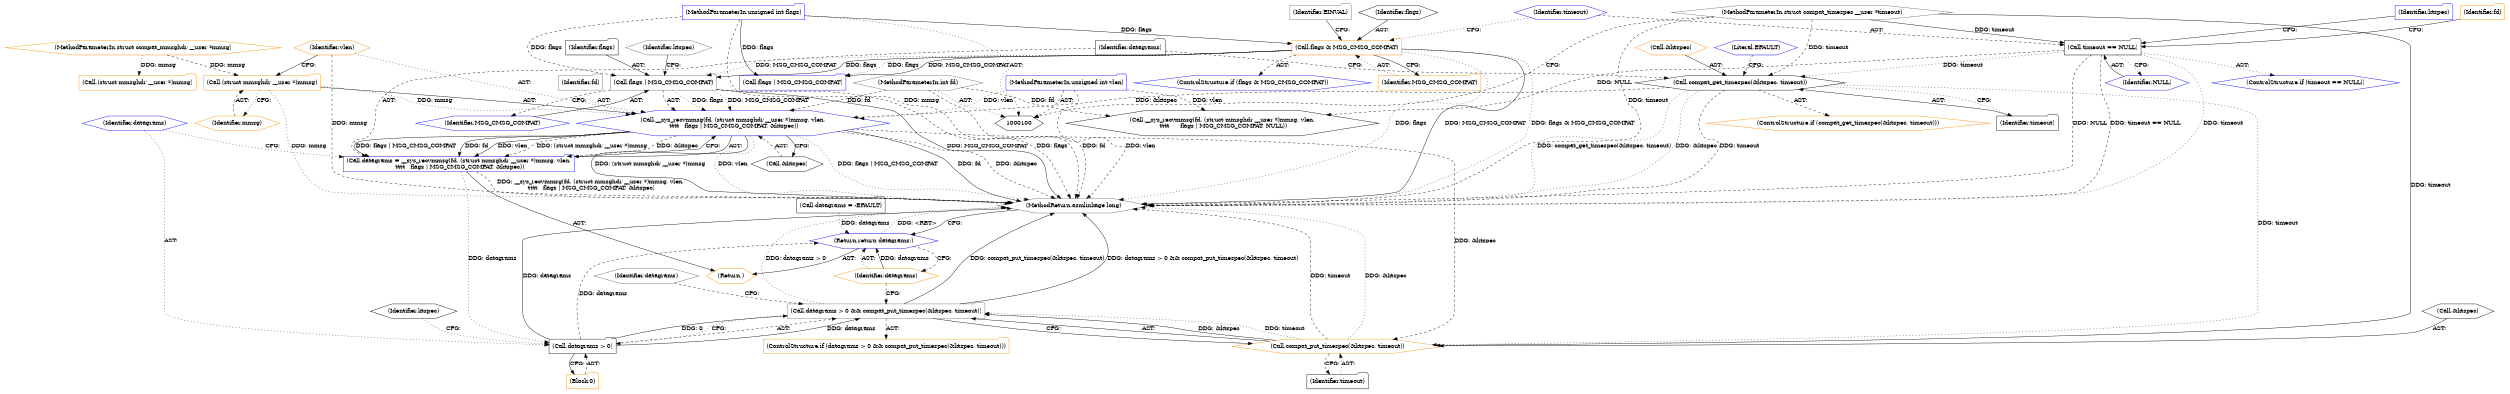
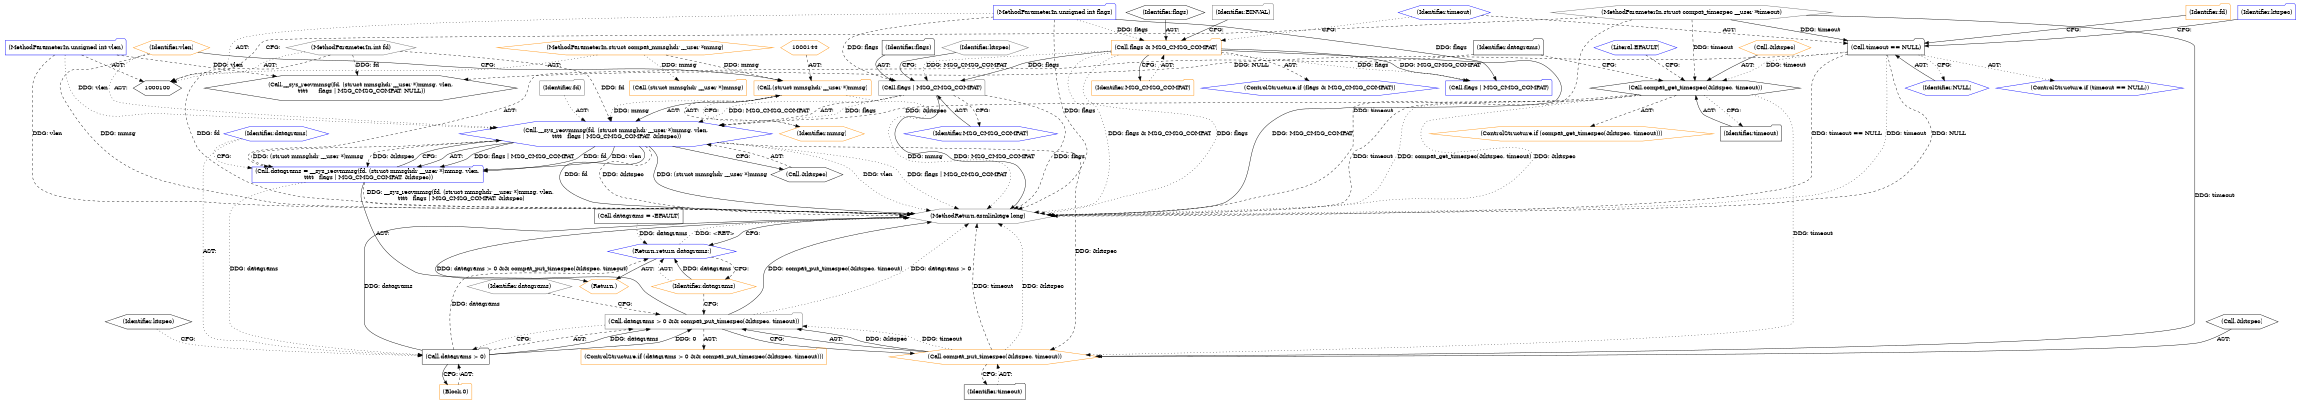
  digraph {
    node [color=darkorange shape=hexagon]
    edge [style=dashed]
    n1 [color=blue label="(Call,__sys_recvmmsg(fd, (struct mmsghdr __user *)mmsg, vlen,\n \t\t\t\t   flags | MSG_CMSG_COMPAT, &ktspec))"]
    n2 [color=blue label="(Call,datagrams = __sys_recvmmsg(fd, (struct mmsghdr __user *)mmsg, vlen,\n \t\t\t\t   flags | MSG_CMSG_COMPAT, &ktspec))" shape=folder]
    n3 [label="(Call,compat_put_timespec(&ktspec, timeout))"]
    n4 [color=black label="(Call,&ktspec)"]
    n5 [color=gray40 label="(MethodReturn,asmlinkage long)"]
    n6 [color=black label="(Call,datagrams > 0)" shape=folder]
    n7 [label="(Return,)"]
    n8 [color=gray40 label="(Call,datagrams > 0 && compat_put_timespec(&ktspec, timeout))" shape=folder]
    n9 [color=black label="(Identifier,timeout)" shape=folder]
    n10 [color=blue label="(Return,return datagrams;)"]
    n11 [color=gray40 label="(MethodParameterIn,int fd)"]
    n12 [color=black label="(Call,__sys_recvmmsg(fd, (struct mmsghdr __user *)mmsg, vlen,\n \t\t\t\t      flags | MSG_CMSG_COMPAT, NULL))"]
    1000100 [color=black]
    n14 [label="(Call,(struct mmsghdr __user *)mmsg)" shape=folder]
    n15 [label="(Identifier,mmsg)"]
    n16 [label="(MethodParameterIn,struct compat_mmsghdr __user *mmsg)"]
    n17 [label="(Call,(struct mmsghdr __user *)mmsg)" shape=folder]
    n18 [color=blue label="(MethodParameterIn,unsigned int vlen)" shape=folder]
    n19 [color=gray40 label="(Call,flags | MSG_CMSG_COMPAT)" shape=folder]
    n20 [color=blue label="(Identifier,MSG_CMSG_COMPAT)"]
    n21 [label="(Call,flags & MSG_CMSG_COMPAT)" shape=folder]
    n22 [label="(Identifier,MSG_CMSG_COMPAT)" shape=folder]
    n23 [color=blue label="(ControlStructure,if (flags & MSG_CMSG_COMPAT))"]
    n24 [color=blue label="(Call,flags | MSG_CMSG_COMPAT)" shape=folder]
    n25 [color=blue label="(MethodParameterIn,unsigned int flags)" shape=folder]
    n26 [color=black label="(Call,compat_get_timespec(&ktspec, timeout))"]
    n27 [label="(ControlStructure,if (compat_get_timespec(&ktspec, timeout)))"]
    n28 [color=black label="(Identifier,timeout)" shape=folder]
    n29 [color=black label="(Call,timeout == NULL)" shape=folder]
    n30 [color=blue label="(Identifier,NULL)"]
    n31 [color=blue label="(ControlStructure,if (timeout == NULL))"]
    n32 [color=gray40 label="(MethodParameterIn,struct compat_timespec __user *timeout)"]
    n33 [label="(Block,0)" shape=folder]
    n34 [label="(ControlStructure,if (datagrams > 0 && compat_put_timespec(&ktspec, timeout)))" shape=folder]
    n35 [label="(Identifier,datagrams)"]
    n36 [color=black label="(Identifier,ktspec)"]
    n37 [color=black label="(Call,&ktspec)"]
    n38 [color=gray40 label="(Identifier,datagrams)"]
    n39 [color=gray40 label="(Identifier,fd)" shape=folder]
    n40 [color=gray40 label="(Identifier,ktspec)"]
    n41 [label="(Identifier,fd)" shape=folder]
    n42 [label="(Call,&ktspec)"]
    n43 [color=blue label="(Identifier,timeout)"]
    n44 [color=black label="(Call,datagrams = -EFAULT)" shape=folder]
    n45 [color=blue label="(Identifier,datagrams)"]
    n46 [color=black label="(Identifier,flags)"]
    n47 [color=gray40 label="(Identifier,EINVAL)" shape=folder]
    n48 [color=black label="(Identifier,datagrams)" shape=folder]
    n49 [color=blue label="(Identifier,ktspec)" shape=folder]
    n50 [label="(Identifier,vlen)"]
    n51 [color=black label="(Identifier,flags)" shape=folder]
    n52 [color=blue label="(Literal,EFAULT)"]
+   1000144
    n1 -> n2 [label="AST: " style=solid]
    n1 -> n2 [label="DDG: flags | MSG_CMSG_COMPAT" style=solid]
    n1 -> n2 [label="DDG: fd" style=solid]
    n1 -> n2 [label="DDG: vlen" style=solid]
    n1 -> n2 [label="DDG: (struct mmsghdr __user *)mmsg"]
    n1 -> n2 [label="DDG: &ktspec"]
    n1 -> n3 [label="DDG: &ktspec"]
    n1 -> n4 [label="CFG: " style=solid]
    n1 -> n5 [label="DDG: fd" style=solid]
    n1 -> n5 [label="DDG: &ktspec"]
    n1 -> n5 [label="DDG: (struct mmsghdr __user *)mmsg" style=solid]
    n1 -> n5 [label="DDG: vlen" style=dotted]
    n1 -> n5 [label="DDG: flags | MSG_CMSG_COMPAT" style=dotted]
    n2 -> n1 [label="CFG: " style=solid]
    n2 -> n5 [label="DDG: __sys_recvmmsg(fd, (struct mmsghdr __user *)mmsg, vlen,\n \t\t\t\t   flags | MSG_CMSG_COMPAT, &ktspec)"]
    n2 -> n6 [label="DDG: datagrams" style=dotted]
    n2 -> n7 [label="AST: " style=solid]
    n3 -> n5 [label="DDG: timeout"]
    n3 -> n5 [label="DDG: &ktspec" style=dotted]
    n3 -> n8 [label="AST: " style=solid]
    n3 -> n8 [label="DDG: &ktspec" style=solid]
    n3 -> n8 [label="DDG: timeout" style=dotted]
    n3 -> n9 [label="CFG: "]
    n4 -> n1 [label="AST: "]
    n5 -> n10 [label="CFG: " style=solid]
    n6 -> n5 [label="DDG: datagrams" style=solid]
    n6 -> n8 [label="AST: "]
    n6 -> n8 [label="DDG: datagrams" style=solid]
    n6 -> n8 [label="DDG: 0" style=solid]
    n6 -> n10 [label="DDG: datagrams"]
    n6 -> n33 [label="CFG: " style=solid]
    n8 -> n3 [label="CFG: " style=solid]
    n8 -> n5 [label="DDG: compat_put_timespec(&ktspec, timeout)" style=solid]
    n8 -> n5 [label="DDG: datagrams > 0" style=dotted]
    n8 -> n5 [label="DDG: datagrams > 0 && compat_put_timespec(&ktspec, timeout)" style=solid]
    n8 -> n6 [label="CFG: " style=dotted]
    n8 -> n34 [label="AST: "]
    n9 -> n3 [label="AST: " style=dotted]
    n10 -> n5 [label="DDG: <RET>" style=dotted]
    n10 -> n7 [label="AST: " style=solid]
    n10 -> n35 [label="CFG: "]
    n11 -> n1 [label="DDG: fd"]
    n11 -> n5 [label="DDG: fd"]
    n11 -> n12 [label="DDG: fd"]
    n11 -> 1000100 [label="AST: " style=dotted]
    n14 -> n1 [label="AST: " style=solid]
    n14 -> n1 [label="DDG: mmsg" style=dotted]
    n14 -> n5 [label="DDG: mmsg" style=dotted]
    n14 -> n15 [label="CFG: " style=dotted]
    n15 -> n14 [label="AST: "]
+   n16 -> 1000100 [label="AST: " style=dotted]
    n16 -> n14 [label="DDG: mmsg"]
    n16 -> n17 [label="DDG: mmsg" style=dotted]
    n18 -> n1 [label="DDG: vlen" style=dotted]
    n18 -> n5 [label="DDG: vlen"]
    n18 -> n12 [label="DDG: vlen"]
    n18 -> 1000100 [label="AST: "]
    n19 -> n1 [label="AST: "]
    n19 -> n1 [label="DDG: flags" style=dotted]
    n19 -> n1 [label="DDG: MSG_CMSG_COMPAT" style=dotted]
    n19 -> n5 [label="DDG: MSG_CMSG_COMPAT" style=solid]
    n19 -> n5 [label="DDG: flags"]
    n19 -> n20 [label="CFG: "]
    n20 -> n19 [label="AST: " style=solid]
    n21 -> n5 [label="DDG: MSG_CMSG_COMPAT" style=solid]
    n21 -> n5 [label="DDG: flags & MSG_CMSG_COMPAT" style=dotted]
    n21 -> n5 [label="DDG: flags" style=dotted]
    n21 -> n19 [label="DDG: flags" style=solid]
    n21 -> n19 [label="DDG: MSG_CMSG_COMPAT" style=dotted]
    n21 -> n22 [label="CFG: " style=solid]
    n21 -> n23 [label="AST: "]
    n21 -> n24 [label="DDG: flags" style=dotted]
    n21 -> n24 [label="DDG: MSG_CMSG_COMPAT" style=solid]
    n22 -> n21 [label="AST: " style=dotted]
-   n25 -> n5 [label="DDG: mmsg"]
+   n25 -> n5 [label="DDG: flags"]
    n25 -> 1000100 [label="AST: " style=dotted]
    n25 -> n19 [label="DDG: flags"]
-   n25 -> n21 [label="DDG: flags" style=solid]
+   n25 -> n21 [label="DDG: flags" style=dotted]
    n25 -> n24 [label="DDG: flags" style=solid]
    n26 -> n1 [label="DDG: &ktspec"]
    n26 -> n3 [label="DDG: timeout" style=dotted]
    n26 -> n5 [label="DDG: compat_get_timespec(&ktspec, timeout)" style=dotted]
    n26 -> n5 [label="DDG: &ktspec" style=dotted]
    n26 -> n5 [label="DDG: timeout"]
    n26 -> n27 [label="AST: "]
    n26 -> n28 [label="CFG: " style=dotted]
    n28 -> n26 [label="AST: " style=solid]
    n29 -> n5 [label="DDG: timeout == NULL"]
    n29 -> n5 [label="DDG: timeout" style=dotted]
    n29 -> n5 [label="DDG: NULL"]
    n29 -> n12 [label="DDG: NULL"]
    n29 -> n26 [label="DDG: timeout" style=dotted]
    n29 -> n30 [label="CFG: " style=dotted]
    n29 -> n31 [label="AST: " style=dotted]
    n30 -> n29 [label="AST: " style=solid]
    n32 -> n3 [label="DDG: timeout" style=solid]
    n32 -> n5 [label="DDG: timeout"]
    n32 -> 1000100 [label="CFG: "]
    n32 -> n26 [label="DDG: timeout"]
    n32 -> n29 [label="DDG: timeout" style=solid]
    n33 -> n6 [label="AST: "]
    n35 -> n8 [label="CFG: "]
    n35 -> n10 [label="AST: " style=dotted]
    n35 -> n10 [label="DDG: datagrams" style=solid]
    n36 -> n6 [label="CFG: " style=dotted]
    n37 -> n3 [label="AST: " style=solid]
    n38 -> n8 [label="CFG: "]
    n39 -> n1 [label="AST: " style=dotted]
    n40 -> n19 [label="CFG: " style=solid]
    n41 -> n29 [label="CFG: " style=solid]
    n42 -> n26 [label="AST: " style=solid]
    n43 -> n21 [label="CFG: " style=dotted]
    n43 -> n29 [label="AST: "]
    n44 -> n10 [label="DDG: datagrams" style=dotted]
    n45 -> n2 [label="CFG: " style=dotted]
    n45 -> n6 [label="AST: " style=dotted]
    n46 -> n21 [label="AST: " style=solid]
    n47 -> n21 [label="CFG: " style=solid]
    n48 -> n2 [label="AST: "]
    n48 -> n26 [label="CFG: "]
    n49 -> n29 [label="CFG: " style=solid]
    n50 -> n1 [label="AST: " style=dotted]
    n50 -> n5 [label="DDG: mmsg"]
    n50 -> n14 [label="CFG: " style=solid]
    n51 -> n19 [label="AST: " style=solid]
    n52 -> n26 [label="CFG: "]
+   1000144 -> n14 [label="AST: "]
  }
